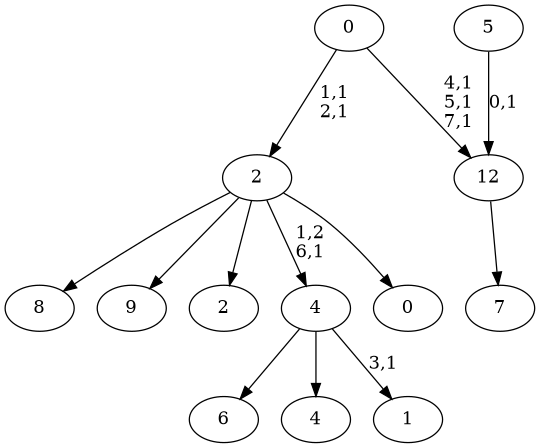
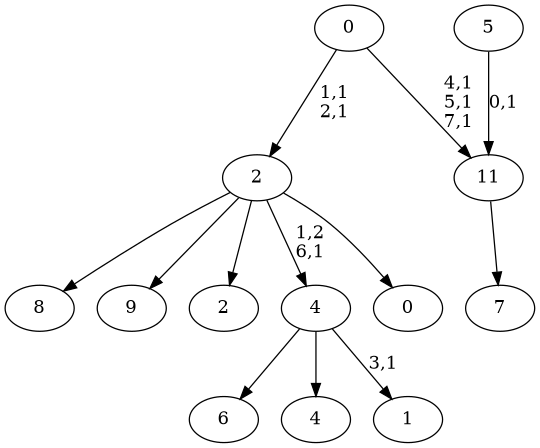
  digraph {
    n1 [label=8]
    n2 [label=7]
    n3 [label=6]
    n4 [label=5]
-   12
+   12 [label=11]
    n6 [label=4]
    n7 [label=9]
    n8 [label=2]
    n9 [label=1]
    4
    n11 [label=0]
    2
    0
    n4 -> 12 [label="0,1"]
    12 -> n2
    4 -> n3
    4 -> n6
    4 -> n9 [label="3,1"]
    2 -> n1
    2 -> n7
    2 -> n8
    2 -> 4 [label="1,2\n6,1"]
    2 -> n11
    0 -> 12 [label="4,1\n5,1\n7,1"]
    0 -> 2 [label="1,1\n2,1"]
  }
